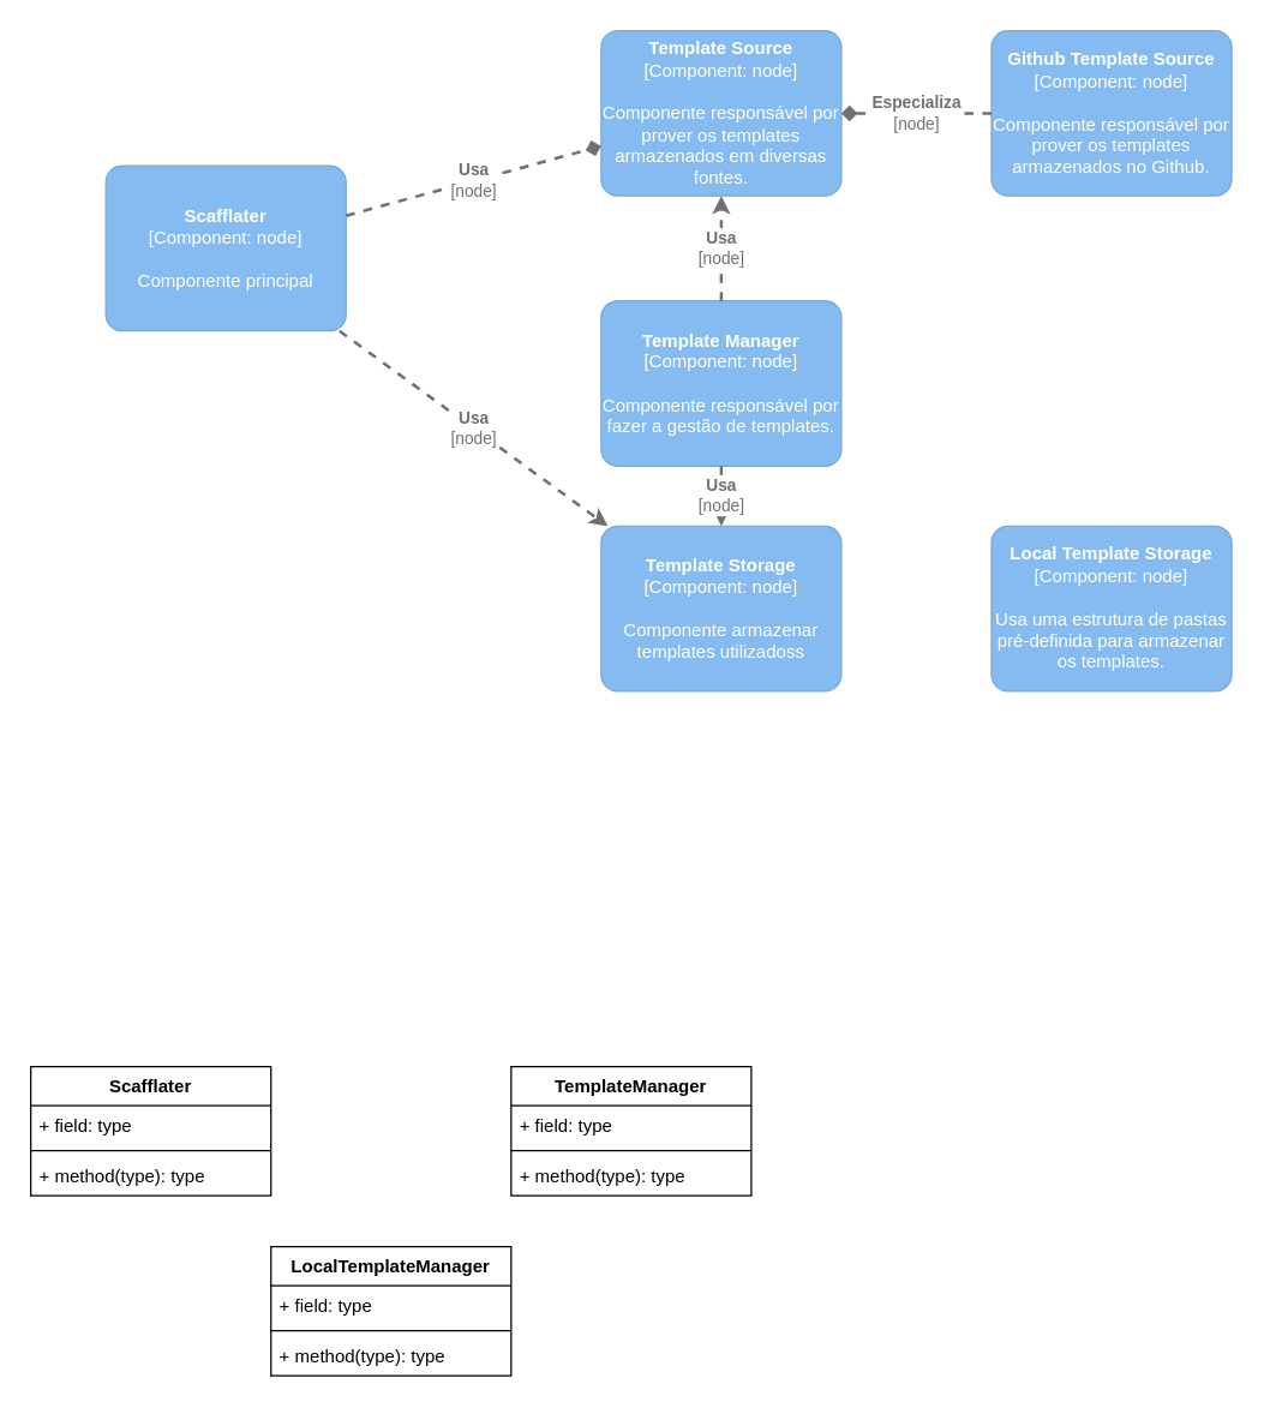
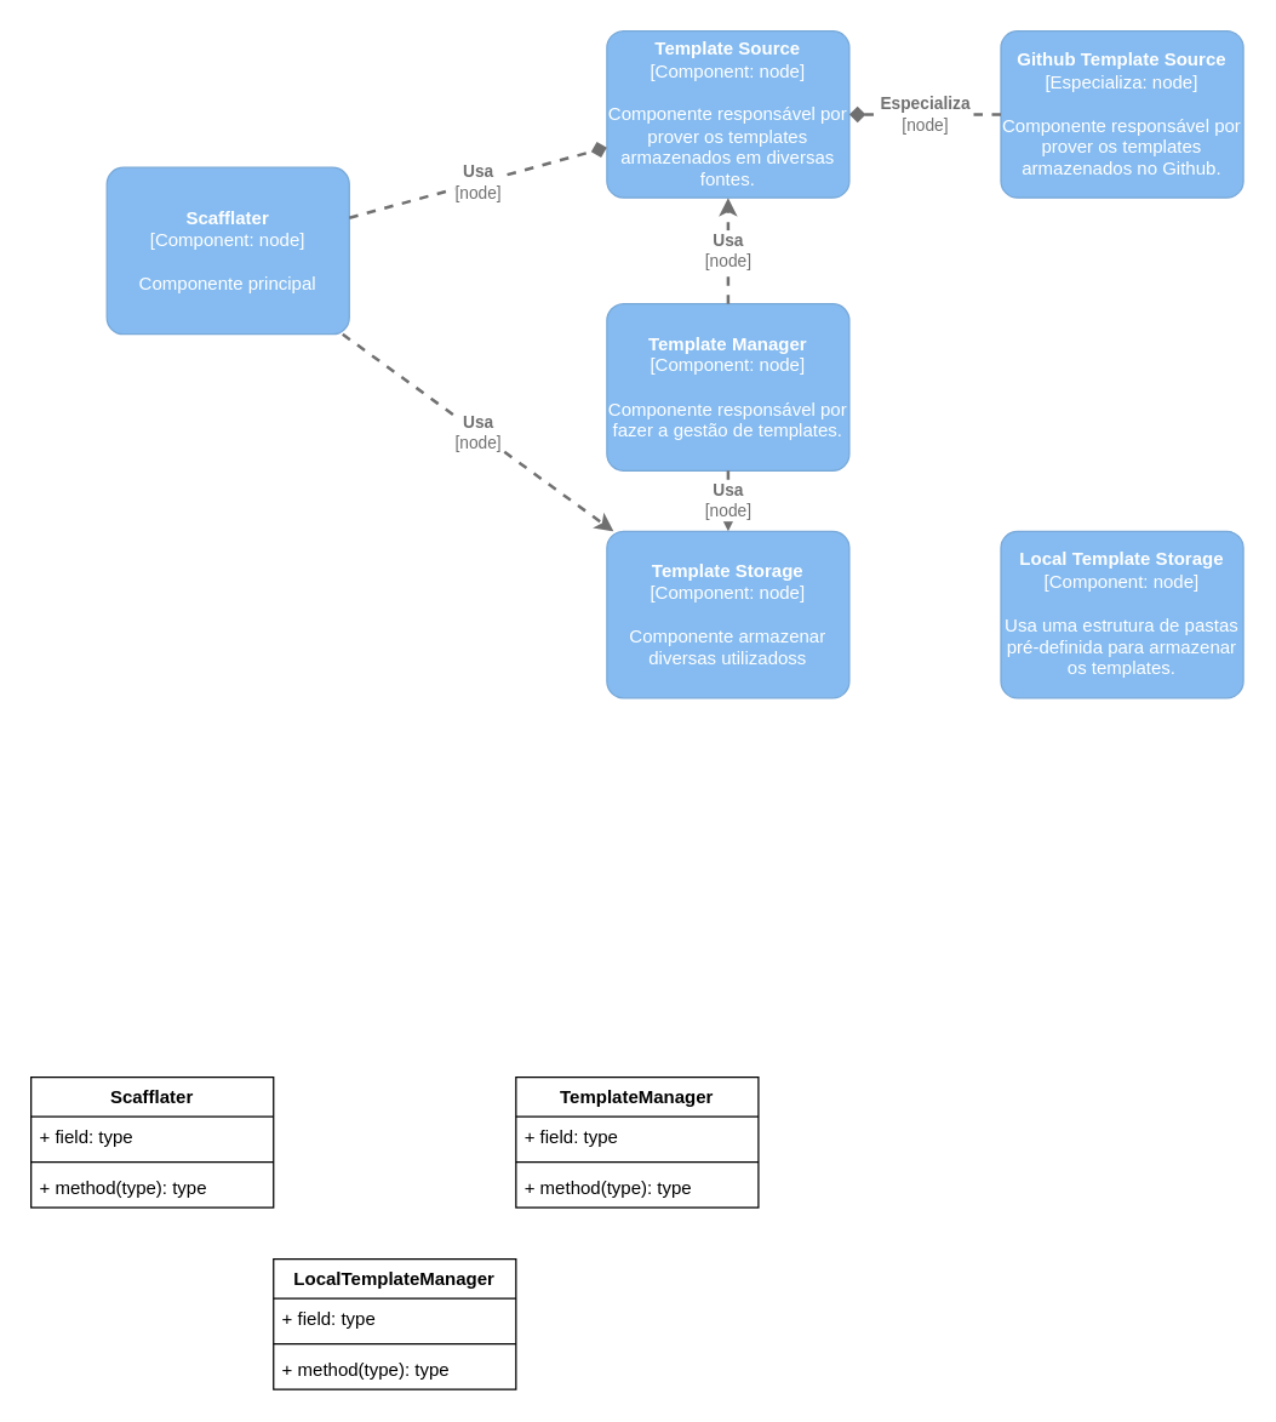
  <mxCell id="0" />
  <mxCell id="1" parent="0" />
  <mxCell id="2" value="&lt;b&gt;Scafflater&lt;/b&gt;&lt;div&gt;[Component: node]&lt;/div&gt;&lt;br&gt;&lt;div&gt;Componente principal&lt;/div&gt;" style="rounded=1;whiteSpace=wrap;html=1;labelBackgroundColor=none;fillColor=#85BBF0;fontColor=#ffffff;align=center;arcSize=10;strokeColor=#78A8D8;metaEdit=1;metaData={&quot;c4Type&quot;:{&quot;editable&quot;:false}};points=[[0.25,0,0],[0.5,0,0],[0.75,0,0],[1,0.25,0],[1,0.5,0],[1,0.75,0],[0.75,1,0],[0.5,1,0],[0.25,1,0],[0,0.75,0],[0,0.5,0],[0,0.25,0]];" parent="1" vertex="1"><mxGeometry x="70" y="110" width="160" height="110.0" as="geometry" /></mxCell>
  <mxCell id="3" value="&lt;b&gt;Template Manager&lt;/b&gt;&lt;div&gt;[Component: node]&lt;/div&gt;&lt;br&gt;&lt;div&gt;Componente responsável por fazer a gestão de templates.&lt;/div&gt;" style="rounded=1;whiteSpace=wrap;html=1;labelBackgroundColor=none;fillColor=#85BBF0;fontColor=#ffffff;align=center;arcSize=10;strokeColor=#78A8D8;metaEdit=1;metaData={&quot;c4Type&quot;:{&quot;editable&quot;:false}};points=[[0.25,0,0],[0.5,0,0],[0.75,0,0],[1,0.25,0],[1,0.5,0],[1,0.75,0],[0.75,1,0],[0.5,1,0],[0.25,1,0],[0,0.75,0],[0,0.5,0],[0,0.25,0]];" parent="1" vertex="1"><mxGeometry x="400" y="200" width="160" height="110.0" as="geometry" /></mxCell>
  <mxCell id="4" value="Scafflater" style="swimlane;fontStyle=1;align=center;verticalAlign=top;childLayout=stackLayout;horizontal=1;startSize=26;horizontalStack=0;resizeParent=1;resizeParentMax=0;resizeLast=0;collapsible=1;marginBottom=0;" parent="1" vertex="1"><mxGeometry y="710" width="160" height="86" as="geometry" x="20" /></mxCell>
  <mxCell id="5" value="+ field: type" style="text;strokeColor=none;fillColor=none;align=left;verticalAlign=top;spacingLeft=4;spacingRight=4;overflow=hidden;rotatable=0;points=[[0,0.5],[1,0.5]];portConstraint=eastwest;" parent="4" vertex="1"><mxGeometry y="26" width="160" height="26" as="geometry" /></mxCell>
  <mxCell id="6" value="" style="line;strokeWidth=1;fillColor=none;align=left;verticalAlign=middle;spacingTop=-1;spacingLeft=3;spacingRight=3;rotatable=0;labelPosition=right;points=[];portConstraint=eastwest;" parent="4" vertex="1"><mxGeometry y="52" width="160" height="8" as="geometry" /></mxCell>
  <mxCell id="7" value="+ method(type): type" style="text;strokeColor=none;fillColor=none;align=left;verticalAlign=top;spacingLeft=4;spacingRight=4;overflow=hidden;rotatable=0;points=[[0,0.5],[1,0.5]];portConstraint=eastwest;" parent="4" vertex="1"><mxGeometry y="60" width="160" height="26" as="geometry" /></mxCell>
  <mxCell id="8" value="TemplateManager" style="swimlane;fontStyle=1;align=center;verticalAlign=top;childLayout=stackLayout;horizontal=1;startSize=26;horizontalStack=0;resizeParent=1;resizeParentMax=0;resizeLast=0;collapsible=1;marginBottom=0;" parent="1" vertex="1"><mxGeometry x="340" y="710" width="160" height="86" as="geometry" /></mxCell>
  <mxCell id="9" value="+ field: type" style="text;strokeColor=none;fillColor=none;align=left;verticalAlign=top;spacingLeft=4;spacingRight=4;overflow=hidden;rotatable=0;points=[[0,0.5],[1,0.5]];portConstraint=eastwest;" parent="8" vertex="1"><mxGeometry y="26" width="160" height="26" as="geometry" /></mxCell>
  <mxCell id="10" value="" style="line;strokeWidth=1;fillColor=none;align=left;verticalAlign=middle;spacingTop=-1;spacingLeft=3;spacingRight=3;rotatable=0;labelPosition=right;points=[];portConstraint=eastwest;" parent="8" vertex="1"><mxGeometry y="52" width="160" height="8" as="geometry" /></mxCell>
  <mxCell id="11" value="+ method(type): type" style="text;strokeColor=none;fillColor=none;align=left;verticalAlign=top;spacingLeft=4;spacingRight=4;overflow=hidden;rotatable=0;points=[[0,0.5],[1,0.5]];portConstraint=eastwest;" parent="8" vertex="1"><mxGeometry y="60" width="160" height="26" as="geometry" /></mxCell>
  <mxCell id="12" value="LocalTemplateManager" style="swimlane;fontStyle=1;align=center;verticalAlign=top;childLayout=stackLayout;horizontal=1;startSize=26;horizontalStack=0;resizeParent=1;resizeParentMax=0;resizeLast=0;collapsible=1;marginBottom=0;" parent="1" vertex="1"><mxGeometry x="180" y="830" width="160" height="86" as="geometry" /></mxCell>
  <mxCell id="13" value="+ field: type" style="text;strokeColor=none;fillColor=none;align=left;verticalAlign=top;spacingLeft=4;spacingRight=4;overflow=hidden;rotatable=0;points=[[0,0.5],[1,0.5]];portConstraint=eastwest;" parent="12" vertex="1"><mxGeometry y="26" width="160" height="26" as="geometry" /></mxCell>
  <mxCell id="14" value="" style="line;strokeWidth=1;fillColor=none;align=left;verticalAlign=middle;spacingTop=-1;spacingLeft=3;spacingRight=3;rotatable=0;labelPosition=right;points=[];portConstraint=eastwest;" parent="12" vertex="1"><mxGeometry y="52" width="160" height="8" as="geometry" /></mxCell>
  <mxCell id="15" value="+ method(type): type" style="text;strokeColor=none;fillColor=none;align=left;verticalAlign=top;spacingLeft=4;spacingRight=4;overflow=hidden;rotatable=0;points=[[0,0.5],[1,0.5]];portConstraint=eastwest;" parent="12" vertex="1"><mxGeometry y="60" width="160" height="26" as="geometry" /></mxCell>
  <mxCell id="16" value="&lt;b&gt;Local Template Storage&lt;/b&gt;&lt;div&gt;[Component: node]&lt;/div&gt;&lt;br&gt;&lt;div&gt;Usa uma estrutura de pastas pré-definida para armazenar os templates.&lt;/div&gt;" style="rounded=1;whiteSpace=wrap;html=1;labelBackgroundColor=none;fillColor=#85BBF0;fontColor=#ffffff;align=center;arcSize=10;strokeColor=#78A8D8;metaEdit=1;metaData={&quot;c4Type&quot;:{&quot;editable&quot;:false}};points=[[0.25,0,0],[0.5,0,0],[0.75,0,0],[1,0.25,0],[1,0.5,0],[1,0.75,0],[0.75,1,0],[0.5,1,0],[0.25,1,0],[0,0.75,0],[0,0.5,0],[0,0.25,0]];" parent="1" vertex="1"><mxGeometry x="660" y="350" width="160" height="110.0" as="geometry" /></mxCell>
  <mxCell id="17" value="&lt;div style=&quot;text-align: left&quot;&gt;&lt;div style=&quot;text-align: center&quot;&gt;&lt;b&gt;Usa&lt;/b&gt;&lt;/div&gt;&lt;div style=&quot;text-align: center&quot;&gt;[node]&lt;/div&gt;&lt;/div&gt;" style="edgeStyle=none;rounded=0;html=1;jettySize=auto;orthogonalLoop=1;strokeColor=#707070;strokeWidth=2;fontColor=#707070;jumpStyle=none;dashed=1;metaEdit=1;metaData={&quot;c4Type&quot;:{&quot;editable&quot;:false}};" parent="1" source="2" target="23" edge="1"><mxGeometry width="160" relative="1" as="geometry"><mxPoint x="290" y="480" as="sourcePoint" /><mxPoint x="430.541" y="350" as="targetPoint" /></mxGeometry></mxCell>
  <mxCell id="18" value="&lt;b&gt;Template Source&lt;/b&gt;&lt;div&gt;[Component: node]&lt;/div&gt;&lt;br&gt;&lt;div&gt;Componente responsável por prover os templates armazenados em diversas fontes.&lt;/div&gt;" style="rounded=1;whiteSpace=wrap;html=1;labelBackgroundColor=none;fillColor=#85BBF0;fontColor=#ffffff;align=center;arcSize=10;strokeColor=#78A8D8;metaEdit=1;metaData={&quot;c4Type&quot;:{&quot;editable&quot;:false}};points=[[0.25,0,0],[0.5,0,0],[0.75,0,0],[1,0.25,0],[1,0.5,0],[1,0.75,0],[0.75,1,0],[0.5,1,0],[0.25,1,0],[0,0.75,0],[0,0.5,0],[0,0.25,0]];" parent="1" vertex="1"><mxGeometry x="400" y="20" width="160" height="110.0" as="geometry" /></mxCell>
  <mxCell id="19" value="&lt;div style=&quot;text-align: left&quot;&gt;&lt;div style=&quot;text-align: center&quot;&gt;&lt;b&gt;Usa&lt;/b&gt;&lt;/div&gt;&lt;div style=&quot;text-align: center&quot;&gt;[node]&lt;/div&gt;&lt;/div&gt;" style="edgeStyle=none;rounded=0;html=1;jettySize=auto;orthogonalLoop=1;strokeColor=#707070;strokeWidth=2;fontColor=#707070;jumpStyle=none;dashed=1;metaEdit=1;metaData={&quot;c4Type&quot;:{&quot;editable&quot;:false}};" parent="1" source="3" target="18" edge="1"><mxGeometry width="160" relative="1" as="geometry"><mxPoint x="250" y="295" as="sourcePoint" /><mxPoint x="410" y="295" as="targetPoint" /></mxGeometry></mxCell>
- <mxCell id="20" value="&lt;b&gt;Github Template Source&lt;/b&gt;&lt;div&gt;[Component: node]&lt;/div&gt;&lt;br&gt;&lt;div&gt;Componente responsável por prover os templates armazenados no Github.&lt;/div&gt;" style="rounded=1;whiteSpace=wrap;html=1;labelBackgroundColor=none;fillColor=#85BBF0;fontColor=#ffffff;align=center;arcSize=10;strokeColor=#78A8D8;metaEdit=1;metaData={&quot;c4Type&quot;:{&quot;editable&quot;:false}};points=[[0.25,0,0],[0.5,0,0],[0.75,0,0],[1,0.25,0],[1,0.5,0],[1,0.75,0],[0.75,1,0],[0.5,1,0],[0.25,1,0],[0,0.75,0],[0,0.5,0],[0,0.25,0]];" parent="1" vertex="1"><mxGeometry x="660" y="20" width="160" height="110.0" as="geometry" /></mxCell>
+ <mxCell id="20" value="&lt;b&gt;Github Template Source&lt;/b&gt;&lt;div&gt;[Especializa: node]&lt;/div&gt;&lt;br&gt;&lt;div&gt;Componente responsável por prover os templates armazenados no Github.&lt;/div&gt;" style="rounded=1;whiteSpace=wrap;html=1;labelBackgroundColor=none;fillColor=#85BBF0;fontColor=#ffffff;align=center;arcSize=10;strokeColor=#78A8D8;metaEdit=1;metaData={&quot;c4Type&quot;:{&quot;editable&quot;:false}};points=[[0.25,0,0],[0.5,0,0],[0.75,0,0],[1,0.25,0],[1,0.5,0],[1,0.75,0],[0.75,1,0],[0.5,1,0],[0.25,1,0],[0,0.75,0],[0,0.5,0],[0,0.25,0]];" parent="1" vertex="1"><mxGeometry x="660" y="20" width="160" height="110.0" as="geometry" /></mxCell>
  <mxCell id="21" value="&lt;div style=&quot;text-align: left&quot;&gt;&lt;div style=&quot;text-align: center&quot;&gt;&lt;b&gt;Especializa&lt;/b&gt;&lt;/div&gt;&lt;div style=&quot;text-align: center&quot;&gt;[node]&lt;/div&gt;&lt;/div&gt;" style="edgeStyle=none;rounded=0;html=1;jettySize=auto;orthogonalLoop=1;strokeColor=#707070;strokeWidth=2;fontColor=#707070;jumpStyle=none;dashed=1;metaEdit=1;metaData={&quot;c4Type&quot;:{&quot;editable&quot;:false}};endArrow=diamond;" parent="1" source="20" target="18" edge="1"><mxGeometry width="160" relative="1" as="geometry"><mxPoint x="710" y="460" as="sourcePoint" /><mxPoint x="690" y="295" as="targetPoint" /></mxGeometry></mxCell>
  <mxCell id="22" value="&lt;div style=&quot;text-align: left&quot;&gt;&lt;div style=&quot;text-align: center&quot;&gt;&lt;b&gt;Usa&lt;/b&gt;&lt;/div&gt;&lt;div style=&quot;text-align: center&quot;&gt;[node]&lt;/div&gt;&lt;/div&gt;" style="edgeStyle=none;rounded=0;html=1;jettySize=auto;orthogonalLoop=1;strokeColor=#707070;strokeWidth=2;fontColor=#707070;jumpStyle=none;dashed=1;metaEdit=1;metaData={&quot;c4Type&quot;:{&quot;editable&quot;:false}};endArrow=diamond;" parent="1" source="2" target="18" edge="1"><mxGeometry width="160" relative="1" as="geometry"><mxPoint x="250" y="295" as="sourcePoint" /><mxPoint x="410" y="295" as="targetPoint" /></mxGeometry></mxCell>
- <mxCell id="23" value="&lt;b&gt;Template Storage&lt;/b&gt;&lt;div&gt;[Component: node]&lt;/div&gt;&lt;br&gt;&lt;div&gt;Componente armazenar templates utilizadoss&lt;/div&gt;" style="rounded=1;whiteSpace=wrap;html=1;labelBackgroundColor=none;fillColor=#85BBF0;fontColor=#ffffff;align=center;arcSize=10;strokeColor=#78A8D8;metaEdit=1;metaData={&quot;c4Type&quot;:{&quot;editable&quot;:false}};points=[[0.25,0,0],[0.5,0,0],[0.75,0,0],[1,0.25,0],[1,0.5,0],[1,0.75,0],[0.75,1,0],[0.5,1,0],[0.25,1,0],[0,0.75,0],[0,0.5,0],[0,0.25,0]];" vertex="1" parent="1"><mxGeometry x="400" y="350" width="160" height="110.0" as="geometry" /></mxCell>
+ <mxCell id="23" value="&lt;b&gt;Template Storage&lt;/b&gt;&lt;div&gt;[Component: node]&lt;/div&gt;&lt;br&gt;&lt;div&gt;Componente armazenar diversas utilizadoss&lt;/div&gt;" style="rounded=1;whiteSpace=wrap;html=1;labelBackgroundColor=none;fillColor=#85BBF0;fontColor=#ffffff;align=center;arcSize=10;strokeColor=#78A8D8;metaEdit=1;metaData={&quot;c4Type&quot;:{&quot;editable&quot;:false}};points=[[0.25,0,0],[0.5,0,0],[0.75,0,0],[1,0.25,0],[1,0.5,0],[1,0.75,0],[0.75,1,0],[0.5,1,0],[0.25,1,0],[0,0.75,0],[0,0.5,0],[0,0.25,0]];" vertex="1" parent="1"><mxGeometry x="400" y="350" width="160" height="110.0" as="geometry" /></mxCell>
  <mxCell id="24" value="&lt;div style=&quot;text-align: left&quot;&gt;&lt;div style=&quot;text-align: center&quot;&gt;&lt;b&gt;Usa&lt;/b&gt;&lt;/div&gt;&lt;div style=&quot;text-align: center&quot;&gt;[node]&lt;/div&gt;&lt;/div&gt;" style="edgeStyle=none;rounded=0;html=1;jettySize=auto;orthogonalLoop=1;strokeColor=#707070;strokeWidth=2;fontColor=#707070;jumpStyle=none;dashed=1;metaEdit=1;metaData={&quot;c4Type&quot;:{&quot;editable&quot;:false}};" edge="1" parent="1" source="3" target="23"><mxGeometry width="160" relative="1" as="geometry"><mxPoint x="490" y="240" as="sourcePoint" /><mxPoint x="490" y="140" as="targetPoint" /></mxGeometry></mxCell>
